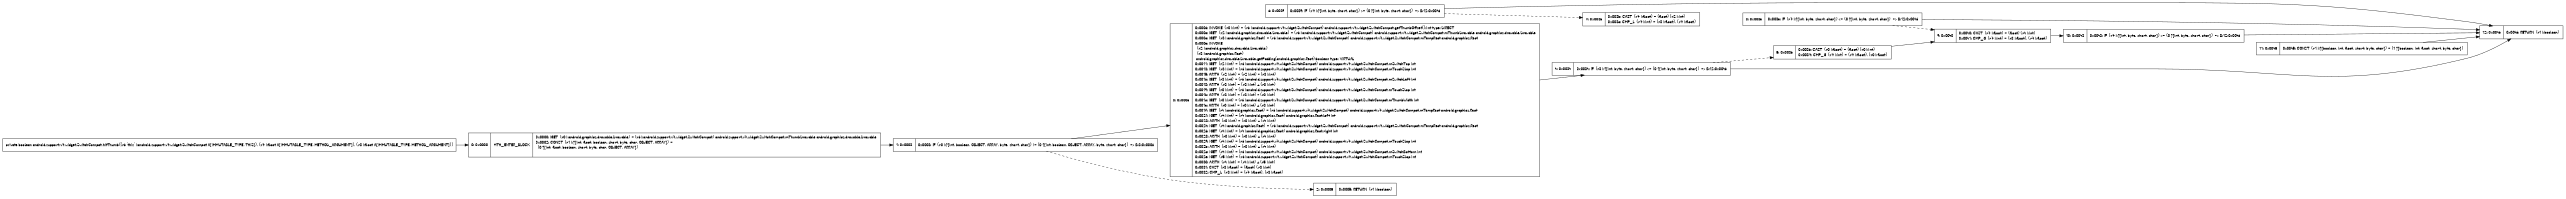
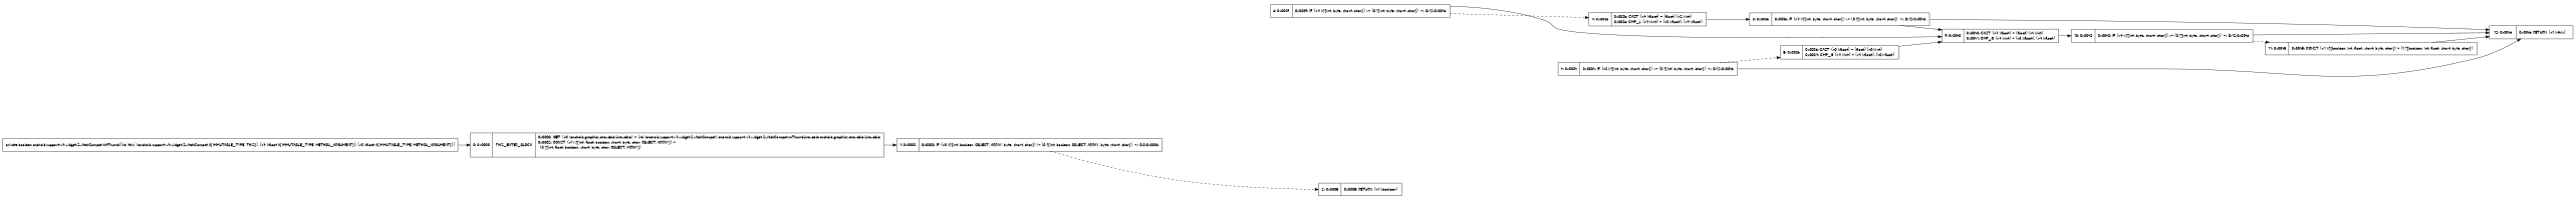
  digraph {
    fontname="Patrick Hand"
    rankdir=LR
    node [fontname="Patrick Hand" shape=record]
    edge [fontname="Patrick Hand"]
-   n1 [label="{0\:\ 0x0000|MTH_ENTER_BLOCK\l|0x0000: IGET  (r0 I:android.graphics.drawable.Drawable) = (r6 I:android.support.v7.widget.SwitchCompat) android.support.v7.widget.SwitchCompat.mThumbDrawable android.graphics.drawable.Drawable \l0x0002: CONST  (r1 I:?[int, float, boolean, short, byte, char, OBJECT, ARRAY]) = \l  (0 ?[int, float, boolean, short, byte, char, OBJECT, ARRAY])\l \l}"]
+   n1 [label="{0\:\ 0x0000|THIS_ENTER_BLOCK\l|0x0000: IGET  (r0 I:android.graphics.drawable.Drawable) = (r6 I:android.support.v7.widget.SwitchCompat) android.support.v7.widget.SwitchCompat.mThumbDrawable android.graphics.drawable.Drawable \l0x0002: CONST  (r1 I:?[int, float, boolean, short, byte, char, OBJECT, ARRAY]) = \l  (0 ?[int, float, boolean, short, byte, char, OBJECT, ARRAY])\l \l}"]
    n2 [label="{1\:\ 0x0003|0x0003: IF  (r0 I:?[int, boolean, OBJECT, ARRAY, byte, short, char]) != (0 ?[int, boolean, OBJECT, ARRAY, byte, short, char])  \-\> B:3:0x0006 \l}"]
    n3 [label="{2\:\ 0x0005|0x0005: RETURN  (r1 I:boolean) \l}"]
-   n4 [label="{3\:\ 0x0006|0x0006: INVOKE  (r0 I:int) = (r6 I:android.support.v7.widget.SwitchCompat) android.support.v7.widget.SwitchCompat.getThumbOffset():int type: DIRECT \l0x000a: IGET  (r2 I:android.graphics.drawable.Drawable) = (r6 I:android.support.v7.widget.SwitchCompat) android.support.v7.widget.SwitchCompat.mThumbDrawable android.graphics.drawable.Drawable \l0x000c: IGET  (r3 I:android.graphics.Rect) = (r6 I:android.support.v7.widget.SwitchCompat) android.support.v7.widget.SwitchCompat.mTempRect android.graphics.Rect \l0x000e: INVOKE  \l  (r2 I:android.graphics.drawable.Drawable)\l  (r3 I:android.graphics.Rect)\l android.graphics.drawable.Drawable.getPadding(android.graphics.Rect):boolean type: VIRTUAL \l0x0011: IGET  (r2 I:int) = (r6 I:android.support.v7.widget.SwitchCompat) android.support.v7.widget.SwitchCompat.mSwitchTop int \l0x0013: IGET  (r3 I:int) = (r6 I:android.support.v7.widget.SwitchCompat) android.support.v7.widget.SwitchCompat.mTouchSlop int \l0x0015: ARITH  (r2 I:int) = (r2 I:int) \- (r3 I:int) \l0x0016: IGET  (r3 I:int) = (r6 I:android.support.v7.widget.SwitchCompat) android.support.v7.widget.SwitchCompat.mSwitchLeft int \l0x0018: ARITH  (r3 I:int) = (r3 I:int) + (r0 I:int) \l0x0019: IGET  (r0 I:int) = (r6 I:android.support.v7.widget.SwitchCompat) android.support.v7.widget.SwitchCompat.mTouchSlop int \l0x001b: ARITH  (r3 I:int) = (r3 I:int) \- (r0 I:int) \l0x001c: IGET  (r0 I:int) = (r6 I:android.support.v7.widget.SwitchCompat) android.support.v7.widget.SwitchCompat.mThumbWidth int \l0x001e: ARITH  (r0 I:int) = (r0 I:int) + (r3 I:int) \l0x001f: IGET  (r4 I:android.graphics.Rect) = (r6 I:android.support.v7.widget.SwitchCompat) android.support.v7.widget.SwitchCompat.mTempRect android.graphics.Rect \l0x0021: IGET  (r4 I:int) = (r4 I:android.graphics.Rect) android.graphics.Rect.left int \l0x0023: ARITH  (r0 I:int) = (r0 I:int) + (r4 I:int) \l0x0024: IGET  (r4 I:android.graphics.Rect) = (r6 I:android.support.v7.widget.SwitchCompat) android.support.v7.widget.SwitchCompat.mTempRect android.graphics.Rect \l0x0026: IGET  (r4 I:int) = (r4 I:android.graphics.Rect) android.graphics.Rect.right int \l0x0028: ARITH  (r0 I:int) = (r0 I:int) + (r4 I:int) \l0x0029: IGET  (r4 I:int) = (r6 I:android.support.v7.widget.SwitchCompat) android.support.v7.widget.SwitchCompat.mTouchSlop int \l0x002b: ARITH  (r0 I:int) = (r0 I:int) + (r4 I:int) \l0x002c: IGET  (r4 I:int) = (r6 I:android.support.v7.widget.SwitchCompat) android.support.v7.widget.SwitchCompat.mSwitchBottom int \l0x002e: IGET  (r5 I:int) = (r6 I:android.support.v7.widget.SwitchCompat) android.support.v7.widget.SwitchCompat.mTouchSlop int \l0x0030: ARITH  (r4 I:int) = (r4 I:int) + (r5 I:int) \l0x0031: CAST  (r3 I:float) = (float) (r3 I:int) \l0x0032: CMP_L  (r3 I:int) = (r7 I:float), (r3 I:float) \l}"]
    n5 [label="{4\:\ 0x0034|0x0034: IF  (r3 I:?[int, byte, short, char]) \<= (0 ?[int, byte, short, char])  \-\> B:12:0x0046 \l}"]
    n6 [label="{5\:\ 0x0036|0x0036: CAST  (r0 I:float) = (float) (r0 I:int) \l0x0037: CMP_G  (r7 I:int) = (r7 I:float), (r0 I:float) \l}"]
-   n7 [label="{12\:\ 0x0046|0x0046: RETURN  (r1 I:boolean) \l}"]
+   n7 [label="{12\:\ 0x0046|0x0046: RETURN  (r1 I:this) \l}"]
    n8 [label="{9\:\ 0x0040|0x0040: CAST  (r7 I:float) = (float) (r4 I:int) \l0x0041: CMP_G  (r7 I:int) = (r8 I:float), (r7 I:float) \l}"]
    n9 [label="{6\:\ 0x0039|0x0039: IF  (r7 I:?[int, byte, short, char]) \>= (0 ?[int, byte, short, char])  \-\> B:12:0x0046 \l}"]
    n10 [label="{7\:\ 0x003b|0x003b: CAST  (r7 I:float) = (float) (r2 I:int) \l0x003c: CMP_L  (r7 I:int) = (r8 I:float), (r7 I:float) \l}"]
    n11 [label="{8\:\ 0x003e|0x003e: IF  (r7 I:?[int, byte, short, char]) \<= (0 ?[int, byte, short, char])  \-\> B:12:0x0046 \l}"]
    n12 [label="{10\:\ 0x0043|0x0043: IF  (r7 I:?[int, byte, short, char]) \>= (0 ?[int, byte, short, char])  \-\> B:12:0x0046 \l}"]
    n13 [label="{11\:\ 0x0045|0x0045: CONST  (r1 I:?[boolean, int, float, short, byte, char]) = (1 ?[boolean, int, float, short, byte, char]) \l}"]
    n14 [label="{private boolean android.support.v7.widget.SwitchCompat.hitThumb((r6 'this' I:android.support.v7.widget.SwitchCompat A[IMMUTABLE_TYPE, THIS]), (r7 I:float A[IMMUTABLE_TYPE, METHOD_ARGUMENT]), (r8 I:float A[IMMUTABLE_TYPE, METHOD_ARGUMENT])) }"]
    n1 -> n2
    n2 -> n3 [style=dashed]
-   n2 -> n4
-   n4 -> n5
    n5 -> n6 [style=dashed]
    n5 -> n7
    n6 -> n8
    n8 -> n12
-   n9 -> n7
+   n9 -> n8
    n9 -> n10 [style=dashed]
+   n10 -> n11
    n11 -> n7
-   n11 -> n8 [style=dashed]
+   n11 -> n8 [style=solid]
    n12 -> n7
+   n12 -> n13 [style=dashed]
    n13 -> n7
    n14 -> n1
  }
